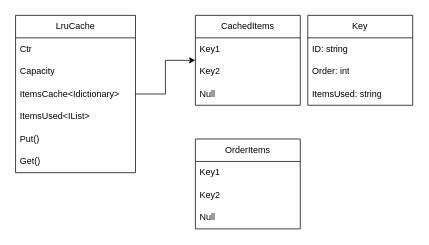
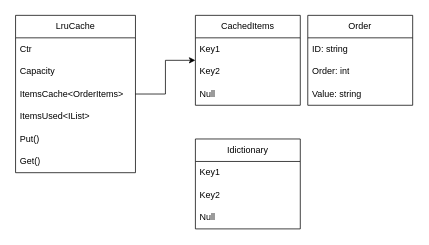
  <mxCell id="0" />
  <mxCell id="1" parent="0" />
  <mxCell id="2" value="CachedItems" style="swimlane;fontStyle=0;childLayout=stackLayout;horizontal=1;startSize=30;horizontalStack=0;resizeParent=1;resizeParentMax=0;resizeLast=0;collapsible=1;marginBottom=0;whiteSpace=wrap;html=1;" parent="1" vertex="1"><mxGeometry x="260" y="20" width="140" height="120" as="geometry" /></mxCell>
  <mxCell id="3" value="Key1&amp;nbsp;" style="text;strokeColor=none;fillColor=none;align=left;verticalAlign=middle;spacingLeft=4;spacingRight=4;overflow=hidden;points=[[0,0.5],[1,0.5]];portConstraint=eastwest;rotatable=0;whiteSpace=wrap;html=1;" parent="2" vertex="1"><mxGeometry y="30" width="140" height="30" as="geometry" /></mxCell>
  <mxCell id="4" value="Key2" style="text;strokeColor=none;fillColor=none;align=left;verticalAlign=middle;spacingLeft=4;spacingRight=4;overflow=hidden;points=[[0,0.5],[1,0.5]];portConstraint=eastwest;rotatable=0;whiteSpace=wrap;html=1;" parent="2" vertex="1"><mxGeometry y="60" width="140" height="30" as="geometry" /></mxCell>
  <mxCell id="5" value="Null" style="text;strokeColor=none;fillColor=none;align=left;verticalAlign=middle;spacingLeft=4;spacingRight=4;overflow=hidden;points=[[0,0.5],[1,0.5]];portConstraint=eastwest;rotatable=0;whiteSpace=wrap;html=1;" parent="2" vertex="1"><mxGeometry y="90" width="140" height="30" as="geometry" /></mxCell>
  <mxCell id="6" value="LruCache" style="swimlane;fontStyle=0;childLayout=stackLayout;horizontal=1;startSize=30;horizontalStack=0;resizeParent=1;resizeParentMax=0;resizeLast=0;collapsible=1;marginBottom=0;whiteSpace=wrap;html=1;" parent="1" vertex="1"><mxGeometry x="20" y="20" width="160" height="210" as="geometry" /></mxCell>
  <mxCell id="7" value="Ctr" style="text;strokeColor=none;fillColor=none;align=left;verticalAlign=middle;spacingLeft=4;spacingRight=4;overflow=hidden;points=[[0,0.5],[1,0.5]];portConstraint=eastwest;rotatable=0;whiteSpace=wrap;html=1;" parent="6" vertex="1"><mxGeometry y="30" width="160" height="30" as="geometry" /></mxCell>
  <mxCell id="8" value="Capacity" style="text;strokeColor=none;fillColor=none;align=left;verticalAlign=middle;spacingLeft=4;spacingRight=4;overflow=hidden;points=[[0,0.5],[1,0.5]];portConstraint=eastwest;rotatable=0;whiteSpace=wrap;html=1;" parent="6" vertex="1"><mxGeometry y="60" width="160" height="30" as="geometry" /></mxCell>
- <mxCell id="9" value="ItemsCache&amp;lt;Idictionary&amp;gt;" style="text;strokeColor=none;fillColor=none;align=left;verticalAlign=middle;spacingLeft=4;spacingRight=4;overflow=hidden;points=[[0,0.5],[1,0.5]];portConstraint=eastwest;rotatable=0;whiteSpace=wrap;html=1;" parent="6" vertex="1"><mxGeometry y="90" width="160" height="30" as="geometry" /></mxCell>
+ <mxCell id="9" value="ItemsCache&amp;lt;OrderItems&amp;gt;" style="text;strokeColor=none;fillColor=none;align=left;verticalAlign=middle;spacingLeft=4;spacingRight=4;overflow=hidden;points=[[0,0.5],[1,0.5]];portConstraint=eastwest;rotatable=0;whiteSpace=wrap;html=1;" parent="6" vertex="1"><mxGeometry y="90" width="160" height="30" as="geometry" /></mxCell>
  <mxCell id="10" value="It&lt;span style=&quot;background-color: initial;&quot;&gt;emsUsed&amp;lt;IList&amp;gt;&lt;/span&gt;" style="text;strokeColor=none;fillColor=none;align=left;verticalAlign=middle;spacingLeft=4;spacingRight=4;overflow=hidden;points=[[0,0.5],[1,0.5]];portConstraint=eastwest;rotatable=0;whiteSpace=wrap;html=1;" parent="6" vertex="1"><mxGeometry y="120" width="160" height="30" as="geometry" /></mxCell>
  <mxCell id="11" value="Put()" style="text;strokeColor=none;fillColor=none;align=left;verticalAlign=middle;spacingLeft=4;spacingRight=4;overflow=hidden;points=[[0,0.5],[1,0.5]];portConstraint=eastwest;rotatable=0;whiteSpace=wrap;html=1;" parent="6" vertex="1"><mxGeometry y="150" width="160" height="30" as="geometry" /></mxCell>
  <mxCell id="12" value="Get()" style="text;strokeColor=none;fillColor=none;align=left;verticalAlign=middle;spacingLeft=4;spacingRight=4;overflow=hidden;points=[[0,0.5],[1,0.5]];portConstraint=eastwest;rotatable=0;whiteSpace=wrap;html=1;" parent="6" vertex="1"><mxGeometry y="180" width="160" height="30" as="geometry" /></mxCell>
  <mxCell id="13" style="edgeStyle=orthogonalEdgeStyle;rounded=0;orthogonalLoop=1;jettySize=auto;html=1;" parent="1" source="9" target="2" edge="1"><mxGeometry relative="1" as="geometry" /></mxCell>
- <mxCell id="14" value="OrderItems" style="swimlane;fontStyle=0;childLayout=stackLayout;horizontal=1;startSize=30;horizontalStack=0;resizeParent=1;resizeParentMax=0;resizeLast=0;collapsible=1;marginBottom=0;whiteSpace=wrap;html=1;" parent="1" vertex="1"><mxGeometry x="260" y="185" width="140" height="120" as="geometry" /></mxCell>
+ <mxCell id="14" value="Idictionary" style="swimlane;fontStyle=0;childLayout=stackLayout;horizontal=1;startSize=30;horizontalStack=0;resizeParent=1;resizeParentMax=0;resizeLast=0;collapsible=1;marginBottom=0;whiteSpace=wrap;html=1;" parent="1" vertex="1"><mxGeometry x="260" y="185" width="140" height="120" as="geometry" /></mxCell>
  <mxCell id="15" value="Key1" style="text;strokeColor=none;fillColor=none;align=left;verticalAlign=middle;spacingLeft=4;spacingRight=4;overflow=hidden;points=[[0,0.5],[1,0.5]];portConstraint=eastwest;rotatable=0;whiteSpace=wrap;html=1;" parent="14" vertex="1"><mxGeometry y="30" width="140" height="30" as="geometry" /></mxCell>
  <mxCell id="16" value="Key2" style="text;strokeColor=none;fillColor=none;align=left;verticalAlign=middle;spacingLeft=4;spacingRight=4;overflow=hidden;points=[[0,0.5],[1,0.5]];portConstraint=eastwest;rotatable=0;whiteSpace=wrap;html=1;" parent="14" vertex="1"><mxGeometry y="60" width="140" height="30" as="geometry" /></mxCell>
  <mxCell id="17" value="Null" style="text;strokeColor=none;fillColor=none;align=left;verticalAlign=middle;spacingLeft=4;spacingRight=4;overflow=hidden;points=[[0,0.5],[1,0.5]];portConstraint=eastwest;rotatable=0;whiteSpace=wrap;html=1;" parent="14" vertex="1"><mxGeometry y="90" width="140" height="30" as="geometry" /></mxCell>
- <mxCell id="18" value="&lt;span style=&quot;text-align: left;&quot;&gt;Key&lt;/span&gt;" style="swimlane;fontStyle=0;childLayout=stackLayout;horizontal=1;startSize=30;horizontalStack=0;resizeParent=1;resizeParentMax=0;resizeLast=0;collapsible=1;marginBottom=0;whiteSpace=wrap;html=1;" parent="1" vertex="1"><mxGeometry x="410" y="20" width="140" height="120" as="geometry" /></mxCell>
+ <mxCell id="18" value="&lt;span style=&quot;text-align: left;&quot;&gt;Order&lt;/span&gt;" style="swimlane;fontStyle=0;childLayout=stackLayout;horizontal=1;startSize=30;horizontalStack=0;resizeParent=1;resizeParentMax=0;resizeLast=0;collapsible=1;marginBottom=0;whiteSpace=wrap;html=1;" parent="1" vertex="1"><mxGeometry x="410" y="20" width="140" height="120" as="geometry" /></mxCell>
  <mxCell id="19" value="ID: string" style="text;strokeColor=none;fillColor=none;align=left;verticalAlign=middle;spacingLeft=4;spacingRight=4;overflow=hidden;points=[[0,0.5],[1,0.5]];portConstraint=eastwest;rotatable=0;whiteSpace=wrap;html=1;" parent="18" vertex="1"><mxGeometry y="30" width="140" height="30" as="geometry" /></mxCell>
  <mxCell id="20" value="Order: int" style="text;strokeColor=none;fillColor=none;align=left;verticalAlign=middle;spacingLeft=4;spacingRight=4;overflow=hidden;points=[[0,0.5],[1,0.5]];portConstraint=eastwest;rotatable=0;whiteSpace=wrap;html=1;" parent="18" vertex="1"><mxGeometry y="60" width="140" height="30" as="geometry" /></mxCell>
- <mxCell id="21" value="ItemsUsed: string" style="text;strokeColor=none;fillColor=none;align=left;verticalAlign=middle;spacingLeft=4;spacingRight=4;overflow=hidden;points=[[0,0.5],[1,0.5]];portConstraint=eastwest;rotatable=0;whiteSpace=wrap;html=1;" parent="18" vertex="1"><mxGeometry y="90" width="140" height="30" as="geometry" /></mxCell>
+ <mxCell id="21" value="Value: string" style="text;strokeColor=none;fillColor=none;align=left;verticalAlign=middle;spacingLeft=4;spacingRight=4;overflow=hidden;points=[[0,0.5],[1,0.5]];portConstraint=eastwest;rotatable=0;whiteSpace=wrap;html=1;" parent="18" vertex="1"><mxGeometry y="90" width="140" height="30" as="geometry" /></mxCell>
